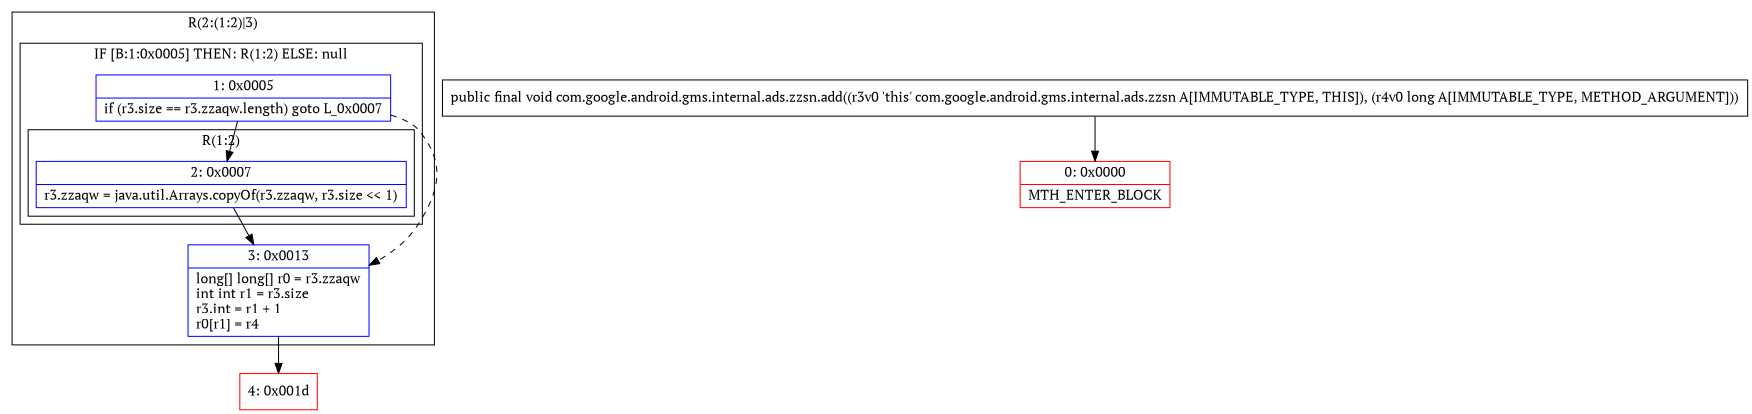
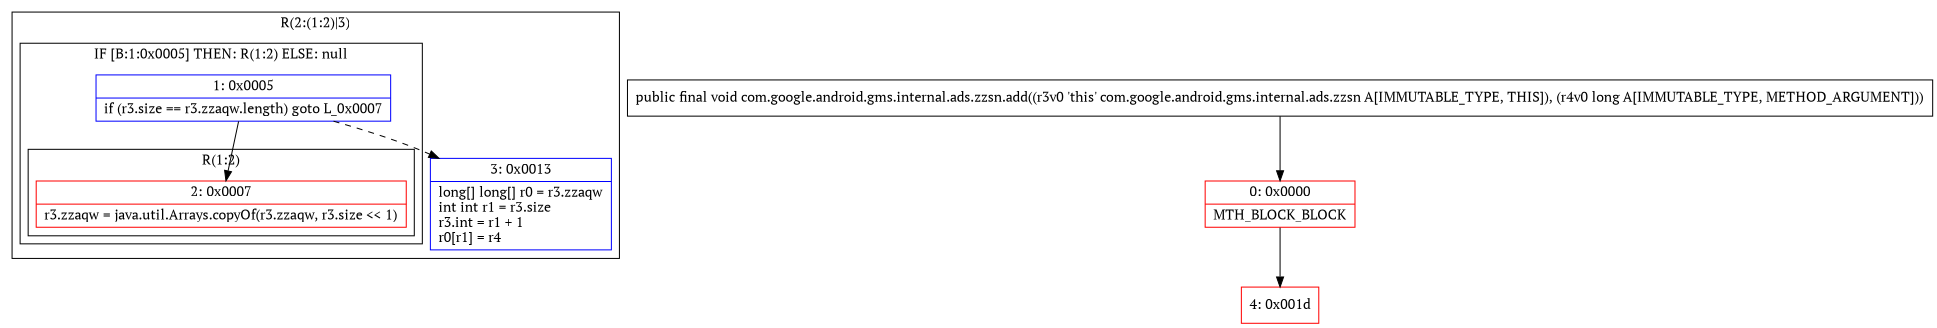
  digraph {
    fontname="PT Serif"
    node [color=blue fontname="PT Serif" shape=record]
    edge [fontname="PT Serif"]
-   n1 [label="{2\:\ 0x0007|r3.zzaqw = java.util.Arrays.copyOf(r3.zzaqw, r3.size \<\< 1)\l}"]
+   n1 [color=red label="{2\:\ 0x0007|r3.zzaqw = java.util.Arrays.copyOf(r3.zzaqw, r3.size \<\< 1)\l}"]
    n2 [label="{1\:\ 0x0005|if (r3.size == r3.zzaqw.length) goto L_0x0007\l}"]
    n3 [label="{3\:\ 0x0013|long[] long[] r0 = r3.zzaqw\lint int r1 = r3.size\lr3.int = r1 + 1\lr0[r1] = r4\l}"]
    n4 [color=red label="{4\:\ 0x001d}"]
-   n5 [color=red label="{0\:\ 0x0000|MTH_ENTER_BLOCK\l}"]
+   n5 [color=red label="{0\:\ 0x0000|MTH_BLOCK_BLOCK\l}"]
    n6 [label="{public final void com.google.android.gms.internal.ads.zzsn.add((r3v0 'this' com.google.android.gms.internal.ads.zzsn A[IMMUTABLE_TYPE, THIS]), (r4v0 long A[IMMUTABLE_TYPE, METHOD_ARGUMENT])) }" color=""]
    subgraph cluster_1 {
      label="R(2:(1:2)|3)"
      n3
      subgraph cluster_2 {
        label="IF [B:1:0x0005] THEN: R(1:2) ELSE: null"
        n2
        subgraph cluster_3 {
          label="R(1:2)"
          n1
        }
      }
    }
-   n1 -> n3
    n2 -> n1
    n2 -> n3 [style=dashed]
-   n3 -> n4
+   n5 -> n4
    n6 -> n5
  }
